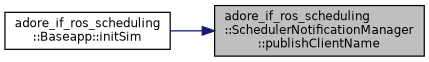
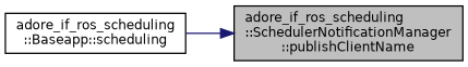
  digraph {
    rankdir=RL
    node [color=black fontname=Helvetica fontsize=10 shape=record style=filled]
    n1 [fillcolor=grey75 fontcolor=black height=0.2 label="adore_if_ros_scheduling\l::SchedulerNotificationManager\l::publishClientName" width=0.4]
-   n2 [fillcolor=white height=0.2 label="adore_if_ros_scheduling\l::Baseapp::initSim" width=0.4]
+   n2 [fillcolor=white height=0.2 label="adore_if_ros_scheduling\l::Baseapp::scheduling" width=0.4]
    n1 -> n2 [color=midnightblue dir=back fontname=Helvetica fontsize=10 labelfontname=Helvetica labelfontsize=10 style=solid]
  }
